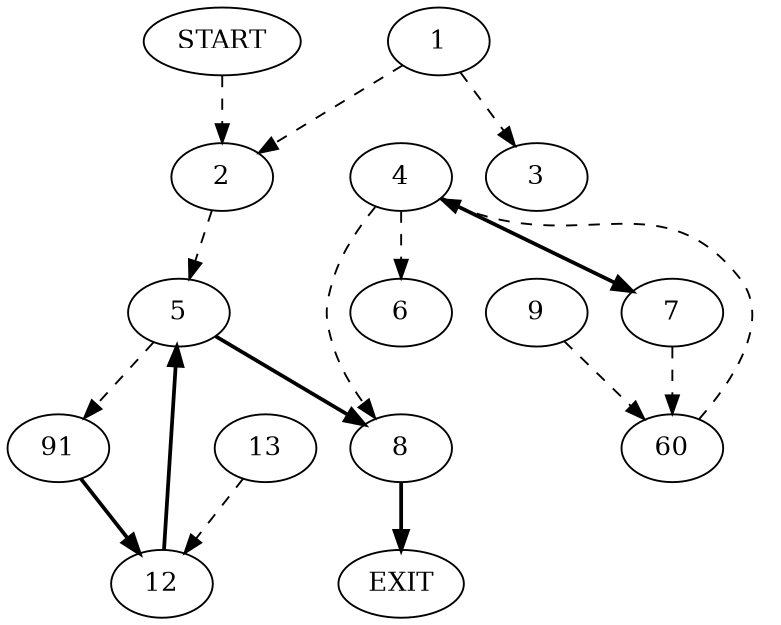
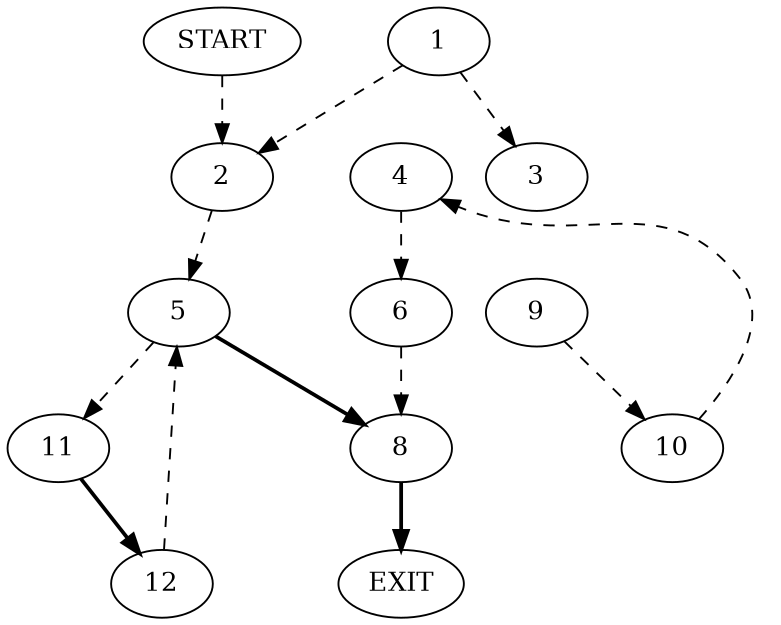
  digraph {
    edge [style=dashed]
    n1 [label=START]
    2
    1
    3
    n5 [label=EXIT]
    5
    8
-   11 [label=91]
+   11
    4
    6
-   7
-   10 [label=60]
+   10
    12
    9
-   13
    n1 -> 2
    2 -> 5
    1 -> 2
    1 -> 3
    5 -> 8 [style=bold]
    5 -> 11
    8 -> n5 [style=bold]
    11 -> 12 [style=bold]
    4 -> 6
-   4 -> 7 [style=bold]
-   4 -> 8
-   7 -> 10
+   6 -> 8
    10 -> 4
-   12 -> 5 [style=bold]
+   12 -> 5
    9 -> 10
-   13 -> 12
  }
